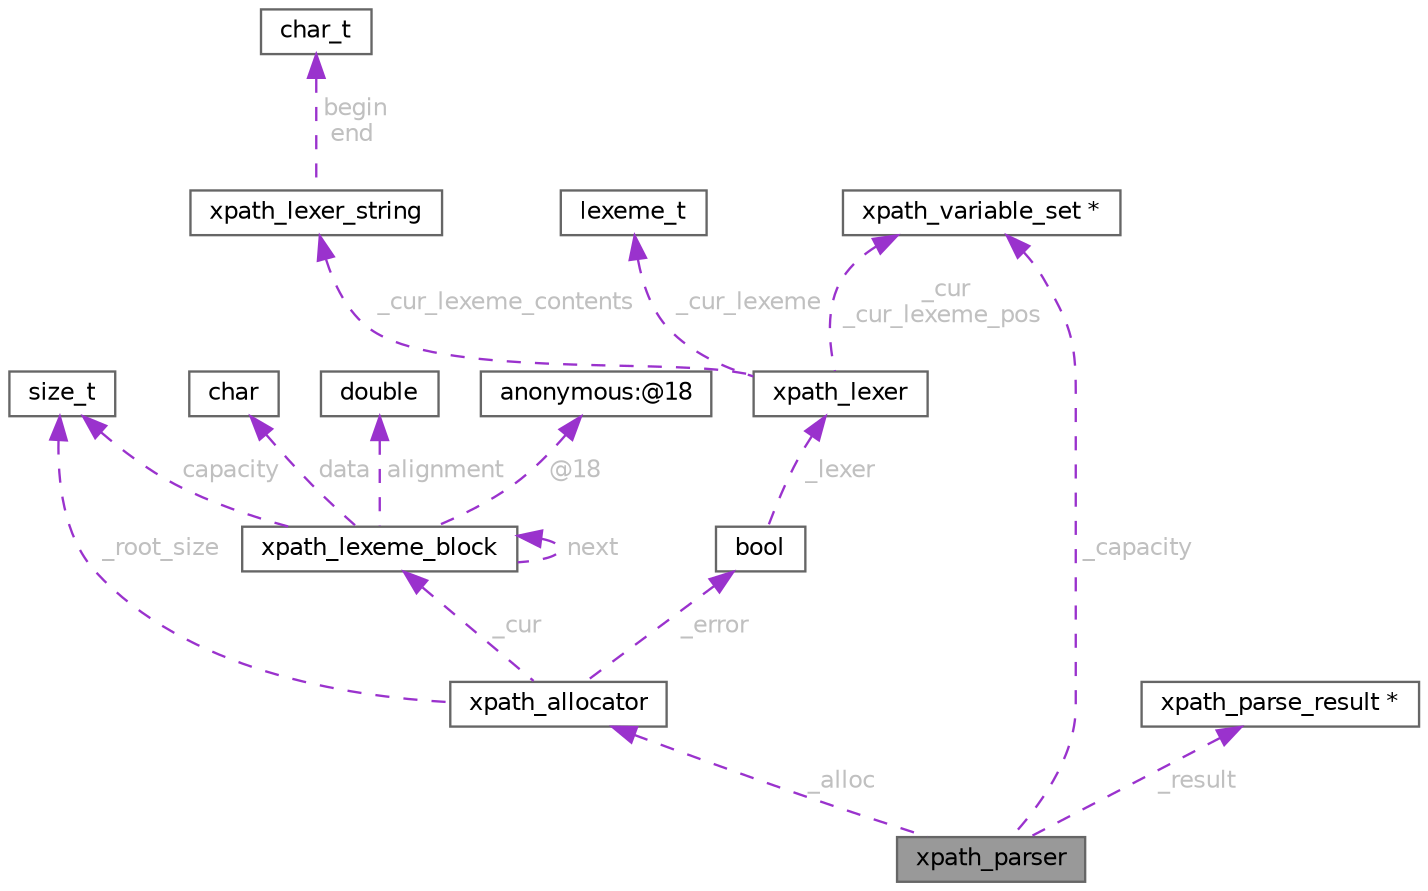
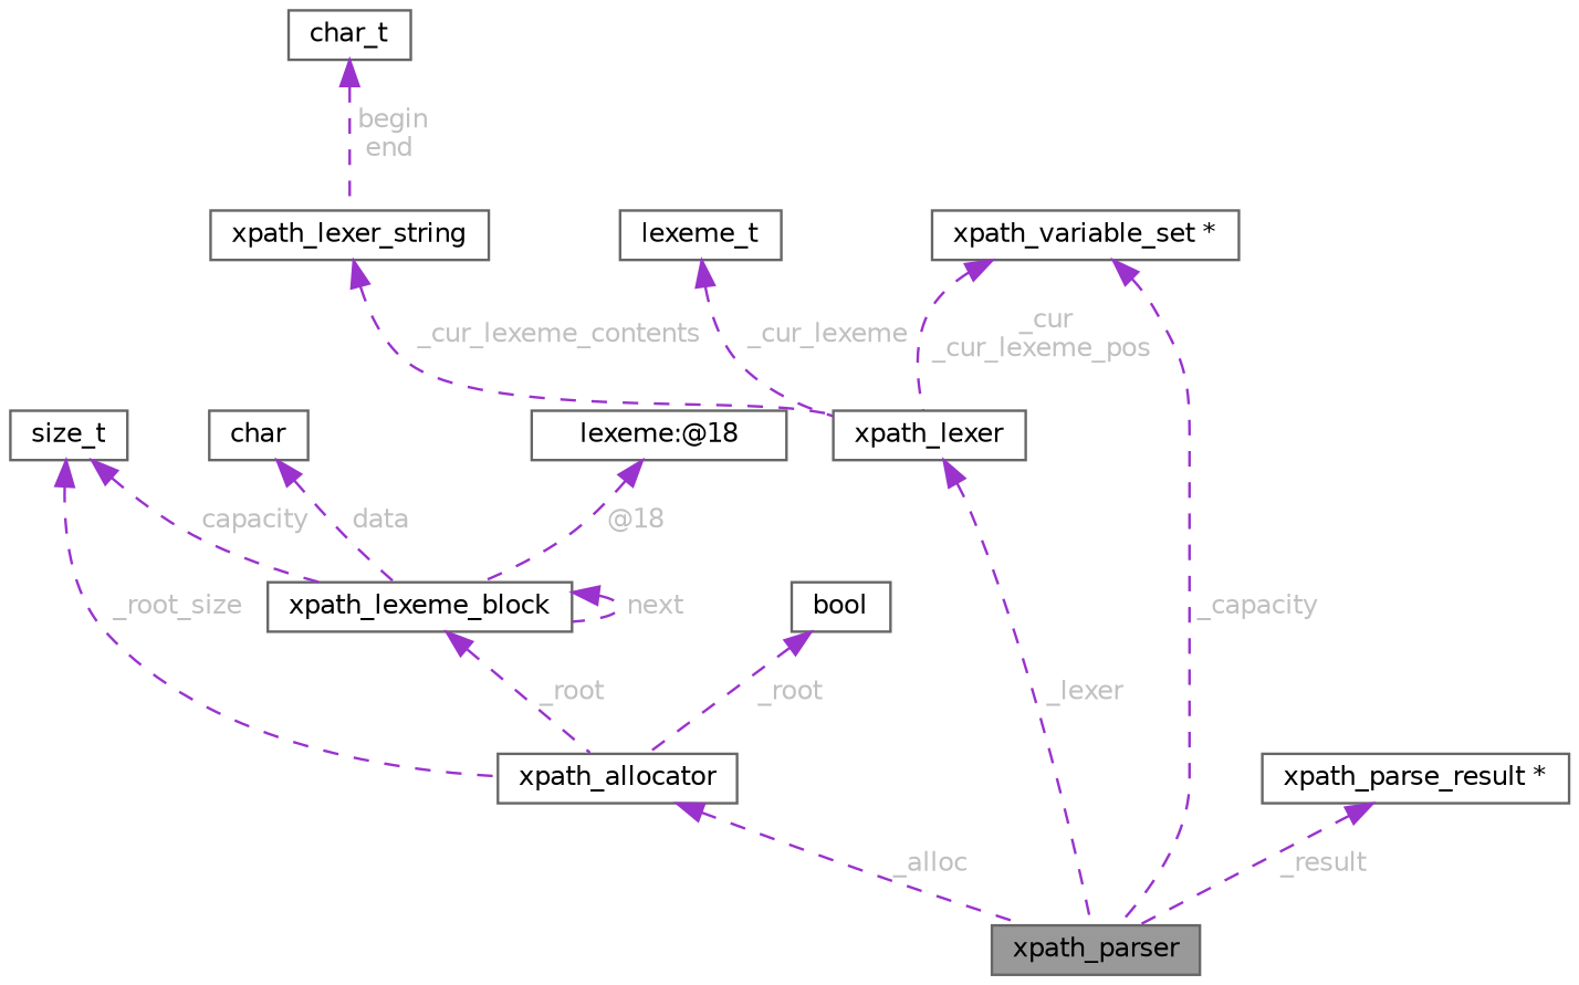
  digraph {
    node [color=gray40 fillcolor=white fontname=Helvetica fontsize=10 shape=box style=filled]
    edge [color=darkorchid3 dir=back fontcolor=grey fontname=Helvetica fontsize=10 labelfontname=Helvetica labelfontsize=10 style=dashed]
    n1 [fillcolor=grey60 fontcolor=black height=0.2 label=xpath_parser width=0.4]
    n2 [height=0.2 label=xpath_allocator width=0.4]
    n3 [height=0.2 label=xpath_lexeme_block width=0.4]
    n4 [height=0.2 label=size_t width=0.4]
    n5 [height=0.2 label=char width=0.4]
-   n6 [height=0.2 label=double width=0.4]
-   n7 [height=0.2 label="anonymous:@18" width=0.4]
+   n7 [height=0.2 label="lexeme:@18" width=0.4]
    n8 [height=0.2 label=bool width=0.4]
    n9 [height=0.2 label=xpath_lexer width=0.4]
    n10 [height=0.2 label=char_t width=0.4]
    n11 [height=0.2 label=xpath_lexer_string width=0.4]
    n12 [height=0.2 label=lexeme_t width=0.4]
    n13 [height=0.2 label="xpath_variable_set *" width=0.4]
    n14 [height=0.2 label="xpath_parse_result *" width=0.4]
    n2 -> n1 [label=" _alloc"]
-   n3 -> n2 [label=" _cur"]
+   n3 -> n2 [label=" _root"]
    n3 -> n3 [label=" next"]
    n4 -> n2 [label=" _root_size"]
    n4 -> n3 [label=" capacity"]
    n5 -> n3 [label=" data"]
-   n6 -> n3 [label=" alignment"]
    n7 -> n3 [label=" @18"]
-   n8 -> n2 [label=" _error"]
-   n9 -> n8 [label=" _lexer"]
+   n8 -> n2 [label=" _root"]
+   n9 -> n1 [label=" _lexer"]
    n10 -> n11 [label=" begin\nend"]
    n11 -> n9 [label=" _cur_lexeme_contents"]
    n12 -> n9 [label=" _cur_lexeme"]
    n13 -> n1 [label=" _capacity"]
    n13 -> n9 [label=" _cur\n_cur_lexeme_pos"]
    n14 -> n1 [label=" _result"]
  }
